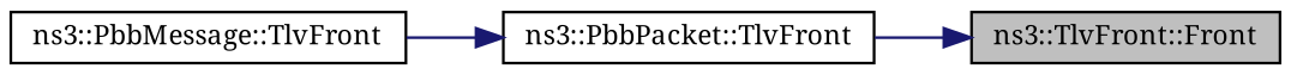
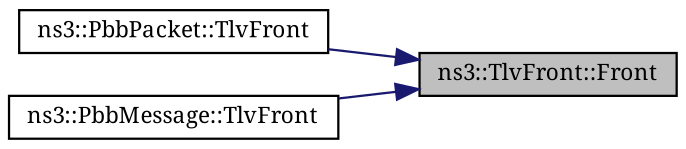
  digraph {
    fontname="Noto Serif"
    rankdir=RL
    node [color=black fillcolor=white fontname="Noto Serif" fontsize=10 shape=record style=filled]
    edge [color=midnightblue dir=back fontname="Noto Serif" fontsize=10 labelfontname=Helvetica labelfontsize=10 style=solid]
    n1 [fillcolor=grey75 fontcolor=black height=0.2 label="ns3::TlvFront::Front" width=0.4]
    n2 [height=0.2 label="ns3::PbbPacket::TlvFront" width=0.4]
    n3 [height=0.2 label="ns3::PbbMessage::TlvFront" width=0.4]
    n1 -> n2
-   n2 -> n3
+   n1 -> n3
  }
